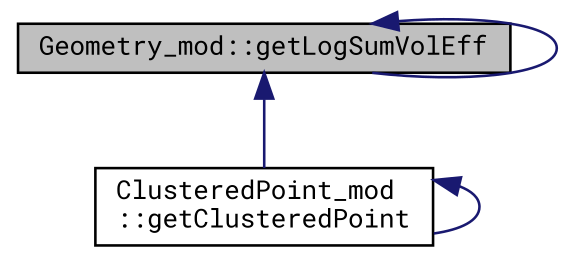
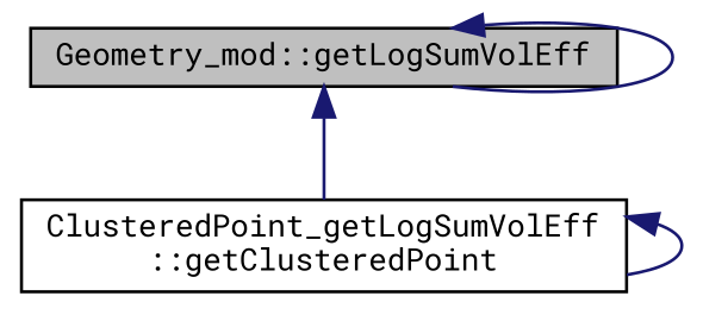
  digraph {
    rankdir=TB
    fontname="Roboto Mono"
    node [color=black fontname="Roboto Mono" fontsize=10 shape=record style=filled]
    edge [color=midnightblue dir=back fontname="Roboto Mono" fontsize=10 labelfontname=Helvetica labelfontsize=10 style=solid]
    n1 [fillcolor=grey75 fontcolor=black height=0.2 label="Geometry_mod::getLogSumVolEff" width=0.4]
-   n2 [fillcolor=white height=0.2 label="ClusteredPoint_mod\l::getClusteredPoint" width=0.4]
+   n2 [fillcolor=white height=0.2 label="ClusteredPoint_getLogSumVolEff\l::getClusteredPoint" width=0.4]
    n1 -> n1
    n1 -> n2
    n2 -> n2
  }
